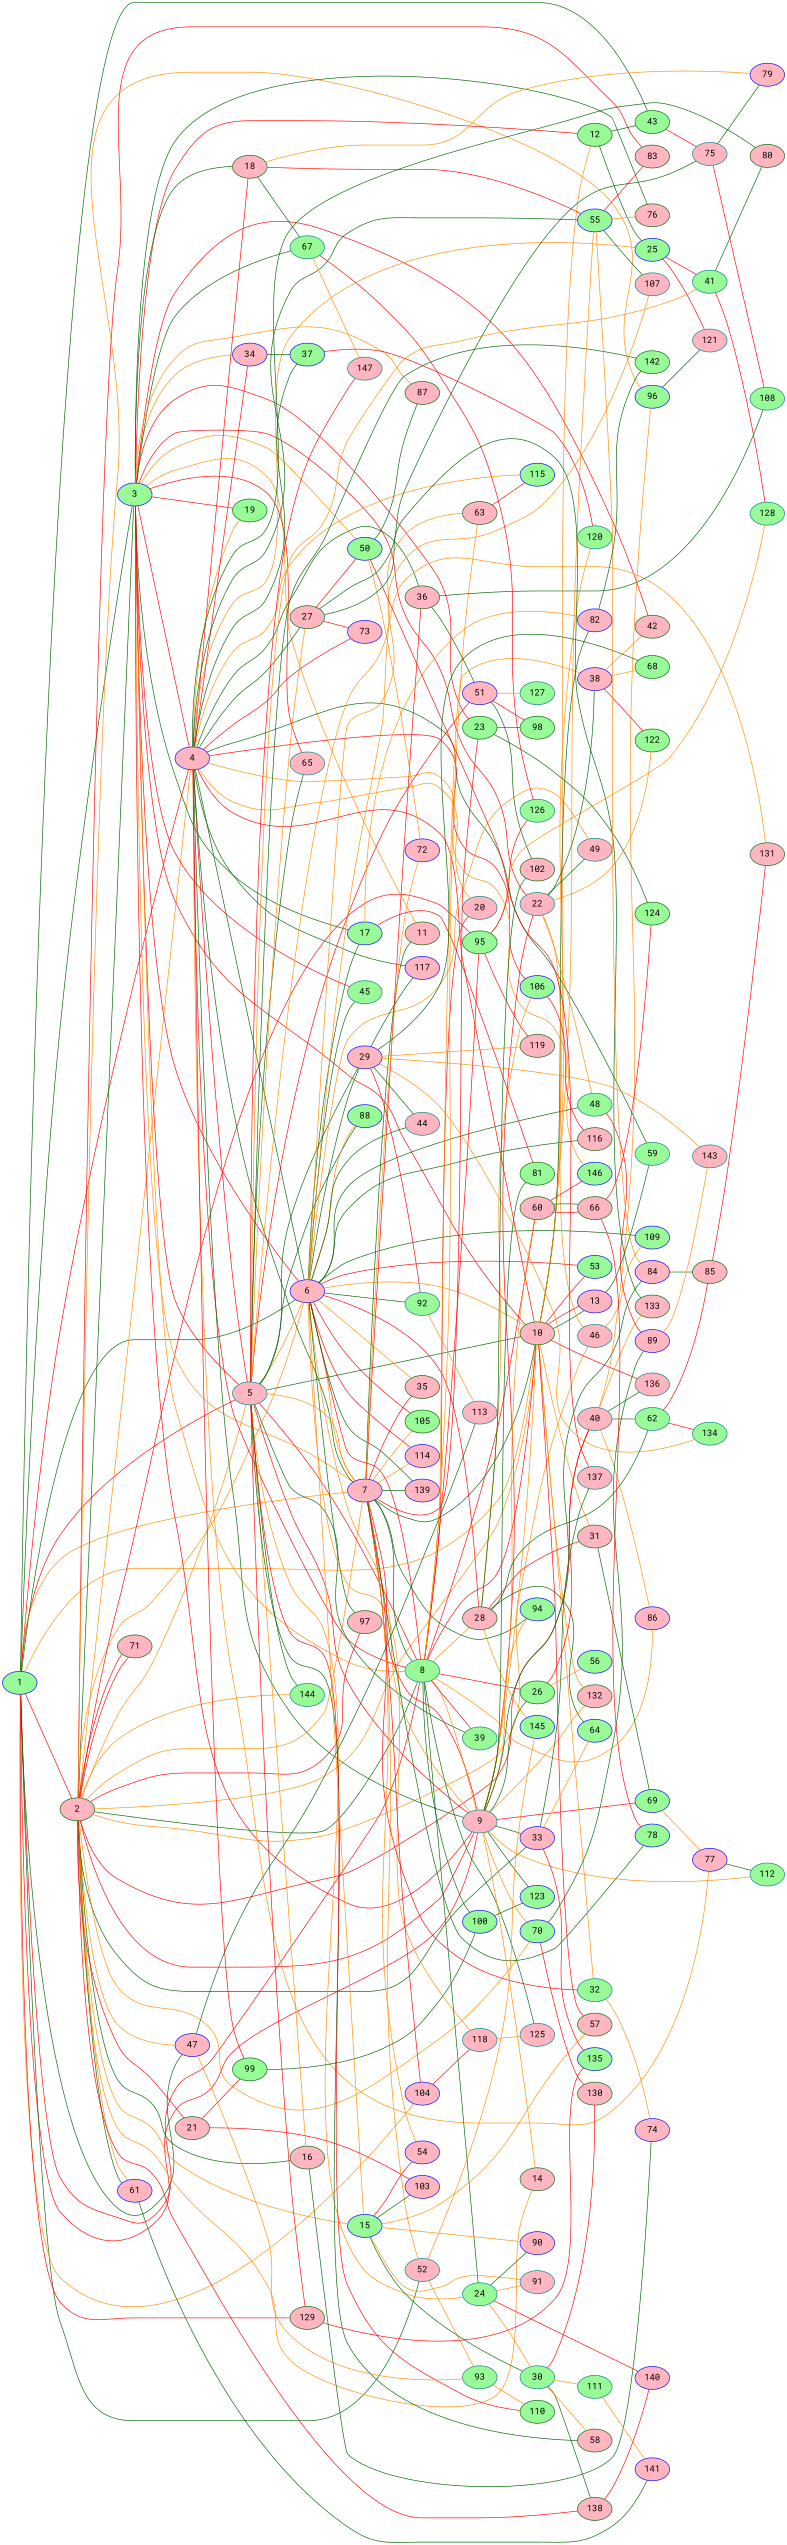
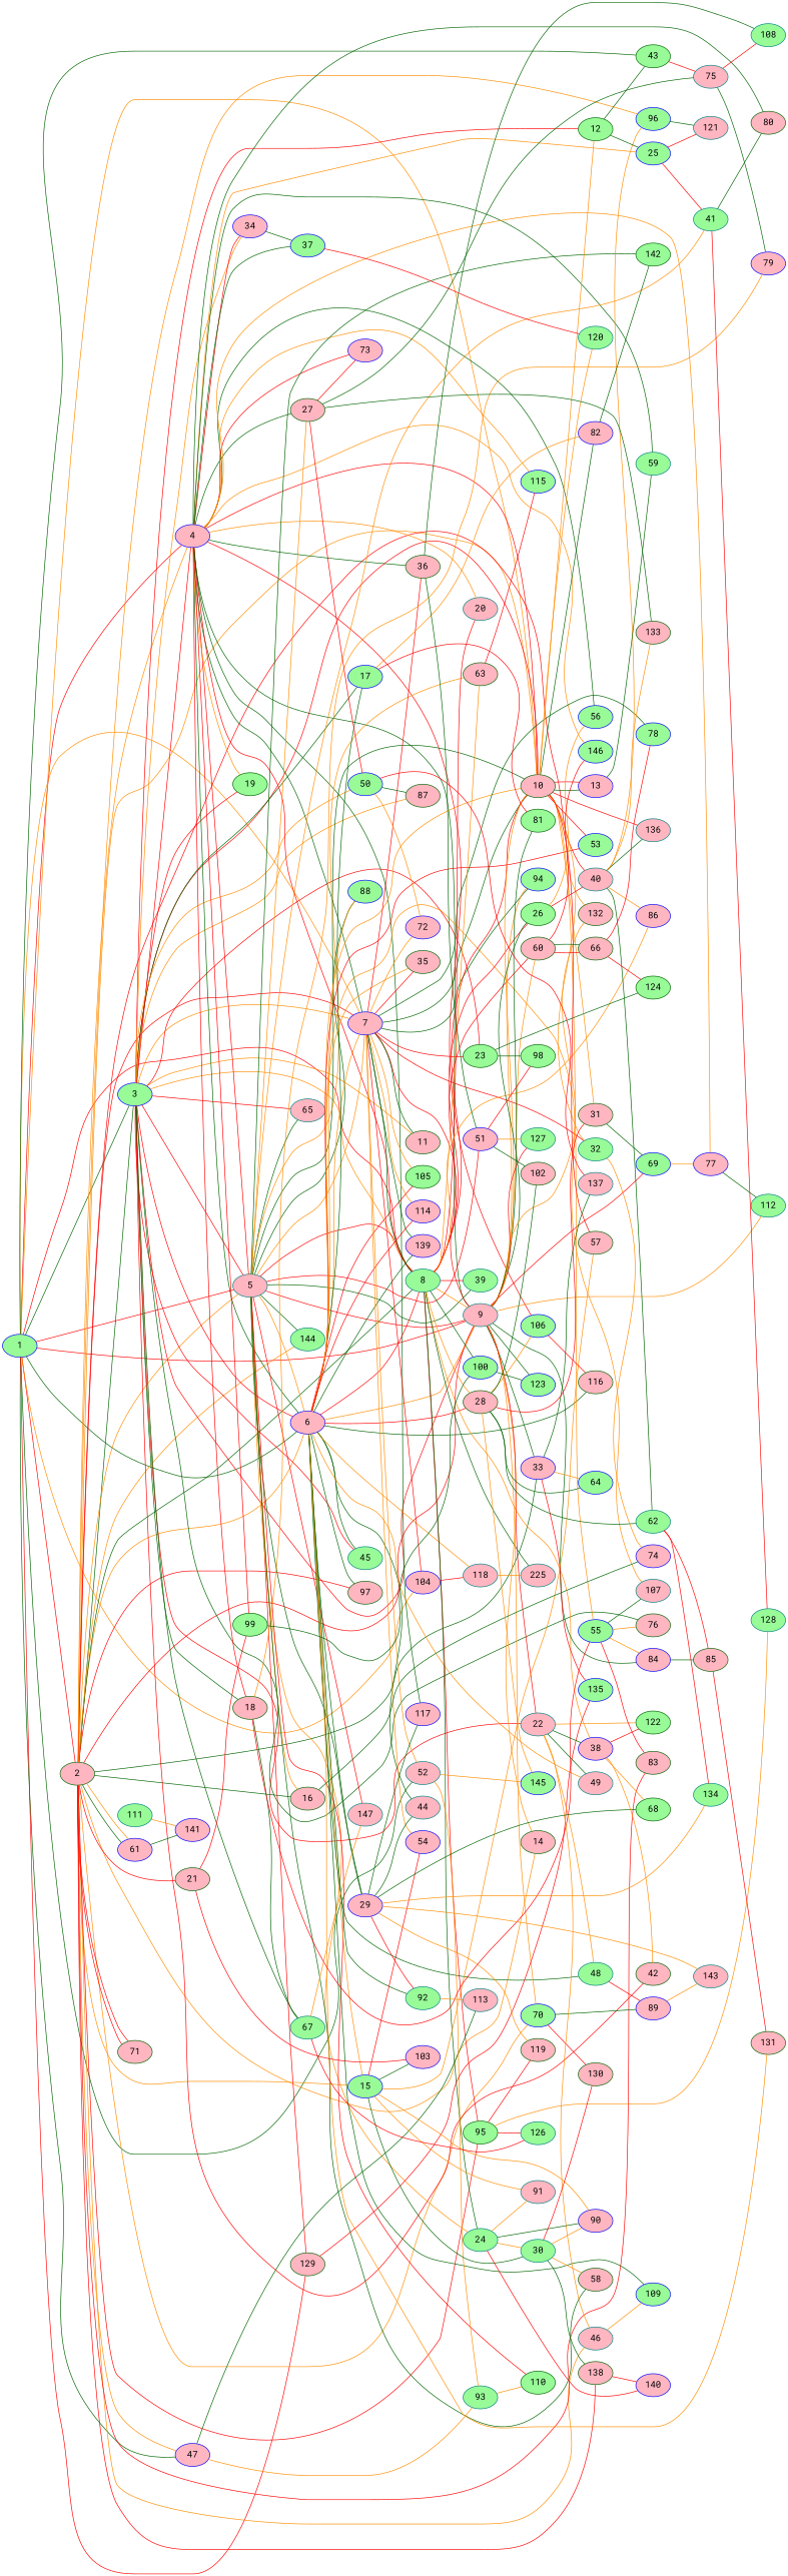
  graph {
    fontname="Roboto Mono"
    rankdir=LR
    node [color=blue fillcolor=lightpink fontname="Roboto Mono" style=filled]
    edge [color=darkorange fontname="Roboto Mono"]
    1 [fillcolor=palegreen]
    2 [color=darkgreen]
    3 [fillcolor=palegreen]
    4
    5 [color=teal]
    6
    7
    8 [color=teal fillcolor=palegreen]
    9 [color=teal]
    10 [color=darkgreen]
    43 [color=darkgreen fillcolor=palegreen]
    47
    52 [color=teal]
    104
    129 [color=darkgreen]
    14 [color=darkgreen]
    15 [fillcolor=palegreen]
    16 [color=darkgreen]
    21 [color=darkgreen]
    33
    40 [color=teal]
    46 [color=teal]
    61
    70 [fillcolor=palegreen]
    71 [color=darkgreen]
    83 [color=darkgreen]
    95 [color=darkgreen fillcolor=palegreen]
    96 [fillcolor=palegreen]
    97 [color=darkgreen]
    138 [color=darkgreen]
    144 [color=teal fillcolor=palegreen]
    11 [color=darkgreen]
    12 [color=darkgreen fillcolor=palegreen]
    17 [fillcolor=palegreen]
    18 [color=darkgreen]
    19 [color=darkgreen fillcolor=palegreen]
    22 [color=teal]
    23 [color=darkgreen fillcolor=palegreen]
    34
    42 [color=darkgreen]
    45 [color=teal fillcolor=palegreen]
    50 [fillcolor=palegreen]
    65 [color=teal]
    67 [color=teal fillcolor=palegreen]
    76 [color=darkgreen]
    87 [color=darkgreen]
    20 [color=teal]
    25 [fillcolor=palegreen]
    27 [color=darkgreen]
    36 [color=darkgreen]
    37 [fillcolor=palegreen]
    56 [fillcolor=palegreen]
    59 [color=teal fillcolor=palegreen]
    73
    77
    80 [color=darkgreen]
    99 [color=darkgreen fillcolor=palegreen]
    106 [fillcolor=palegreen]
    115 [fillcolor=palegreen]
    117
    146 [fillcolor=palegreen]
    24 [color=teal fillcolor=palegreen]
    29
    39 [color=teal fillcolor=palegreen]
    41 [color=teal fillcolor=palegreen]
    51
    58 [color=darkgreen]
    63 [color=darkgreen]
    88 [fillcolor=palegreen]
    110 [color=darkgreen fillcolor=palegreen]
    142 [color=darkgreen fillcolor=palegreen]
    147 [color=teal]
    28 [color=darkgreen]
    35 [color=darkgreen]
    44 [color=teal]
    48 [color=teal fillcolor=palegreen]
    49 [color=teal]
    53 [fillcolor=palegreen]
    92 [color=teal fillcolor=palegreen]
    105 [color=darkgreen fillcolor=palegreen]
    107 [color=teal]
    109 [fillcolor=palegreen]
    114
    116 [color=darkgreen]
    118 [color=teal]
    131 [color=darkgreen]
    139
    32 [color=teal fillcolor=palegreen]
    54
    72
    78 [fillcolor=palegreen]
    94 [fillcolor=palegreen]
    26 [color=darkgreen fillcolor=palegreen]
    38
    60 [color=darkgreen]
    86
    100 [fillcolor=palegreen]
-   125 [color=teal]
+   125 [color=teal label=225]
    69 [fillcolor=palegreen]
    81 [color=darkgreen fillcolor=palegreen]
    84
    112 [color=teal fillcolor=palegreen]
    123 [fillcolor=palegreen]
    127 [color=teal fillcolor=palegreen]
    132 [color=darkgreen]
    13
    31 [color=darkgreen]
    55 [fillcolor=palegreen]
    57 [color=darkgreen]
    82
    120 [color=teal fillcolor=palegreen]
    136 [color=teal]
    75 [color=teal]
    93 [color=teal fillcolor=palegreen]
    113 [color=teal]
    145 [fillcolor=palegreen]
    135 [fillcolor=palegreen]
    30 [color=teal fillcolor=palegreen]
    90
    91 [color=teal]
    103
    74
    64 [fillcolor=palegreen]
    137 [color=teal]
    133 [color=darkgreen]
    62 [color=teal fillcolor=palegreen]
    141
    130 [color=darkgreen]
    89
    119 [color=darkgreen]
    128 [color=teal fillcolor=palegreen]
    126 [color=teal fillcolor=palegreen]
    121 [color=teal]
    140
    79
    122 [color=darkgreen fillcolor=palegreen]
    98 [color=darkgreen fillcolor=palegreen]
    124 [color=darkgreen fillcolor=palegreen]
    108 [color=teal fillcolor=palegreen]
    68 [color=darkgreen fillcolor=palegreen]
    134 [color=teal fillcolor=palegreen]
    143 [color=teal]
    102 [color=darkgreen]
    66 [color=darkgreen]
    85 [color=darkgreen]
    111 [color=teal fillcolor=palegreen]
    1 -- 2 [color=red]
    1 -- 3 [color=darkgreen]
    1 -- 4 [color=red]
    1 -- 5 [color=red]
    1 -- 6 [color=darkgreen]
    1 -- 7
    1 -- 8 [color=red]
    1 -- 9 [color=red]
    1 -- 10
    1 -- 43 [color=darkgreen]
    1 -- 47 [color=darkgreen]
    1 -- 52 [color=darkgreen]
    1 -- 104
    1 -- 129 [color=red]
    2 -- 3 [color=darkgreen]
    2 -- 4
    2 -- 5
    2 -- 6
-   2 -- 7
+   2 -- 7 [color=red]
    2 -- 8 [color=darkgreen]
    2 -- 9 [color=red]
    2 -- 10
    2 -- 47
    2 -- 14
    2 -- 15
    2 -- 16 [color=darkgreen]
    2 -- 21 [color=red]
    2 -- 33 [color=darkgreen]
    2 -- 40 [color=red]
    2 -- 46
    2 -- 61 [color=darkgreen]
    2 -- 61
    2 -- 70
    2 -- 71 [color=red]
    2 -- 71 [color=red]
    2 -- 83 [color=red]
    2 -- 95 [color=red]
    2 -- 96
    2 -- 97 [color=red]
    2 -- 138 [color=red]
    2 -- 144
    3 -- 4 [color=red]
    3 -- 5 [color=red]
    3 -- 6 [color=red]
    3 -- 7
    3 -- 8
    3 -- 9 [color=red]
    3 -- 10 [color=red]
    3 -- 11
    3 -- 12 [color=red]
    3 -- 17 [color=darkgreen]
    3 -- 18 [color=darkgreen]
    3 -- 19 [color=red]
    3 -- 22 [color=red]
    3 -- 23 [color=red]
    3 -- 34
    3 -- 42 [color=red]
    3 -- 45 [color=red]
    3 -- 50
    3 -- 65 [color=red]
    3 -- 67 [color=darkgreen]
    3 -- 76 [color=darkgreen]
    3 -- 87
    4 -- 5 [color=red]
    4 -- 6 [color=darkgreen]
    4 -- 7 [color=darkgreen]
    4 -- 8 [color=red]
    4 -- 9 [color=darkgreen]
    4 -- 10 [color=red]
    4 -- 18 [color=red]
    4 -- 19
    4 -- 34 [color=red]
    4 -- 20
    4 -- 25
    4 -- 27 [color=darkgreen]
    4 -- 36 [color=darkgreen]
    4 -- 37 [color=darkgreen]
-   4 -- 55 [color=darkgreen]
+   4 -- 56 [color=darkgreen]
    4 -- 59 [color=darkgreen]
    4 -- 73 [color=red]
    4 -- 77
    4 -- 80 [color=darkgreen]
    4 -- 99 [color=red]
    4 -- 106 [color=red]
    4 -- 115
    4 -- 117 [color=darkgreen]
    4 -- 146
    5 -- 6
    5 -- 7
    5 -- 8 [color=red]
    5 -- 9 [color=red]
    5 -- 10 [color=darkgreen]
    5 -- 129 [color=red]
    5 -- 16
    5 -- 144 [color=darkgreen]
    5 -- 65 [color=darkgreen]
    5 -- 27
    5 -- 24
    5 -- 29 [color=darkgreen]
    5 -- 39 [color=darkgreen]
    5 -- 41
    5 -- 51 [color=red]
    5 -- 58 [color=darkgreen]
    5 -- 63
    5 -- 88 [color=darkgreen]
    5 -- 110 [color=red]
    5 -- 142 [color=darkgreen]
    5 -- 147 [color=red]
    6 -- 7
    6 -- 8 [color=red]
    6 -- 9
    6 -- 10
    6 -- 15
    6 -- 97 [color=darkgreen]
    6 -- 17 [color=darkgreen]
    6 -- 45 [color=darkgreen]
    6 -- 29 [color=darkgreen]
    6 -- 88
    6 -- 28 [color=red]
    6 -- 35
    6 -- 44 [color=darkgreen]
    6 -- 48 [color=darkgreen]
    6 -- 49
    6 -- 53 [color=red]
    6 -- 92 [color=darkgreen]
    6 -- 105 [color=red]
    6 -- 107
    6 -- 109 [color=darkgreen]
    6 -- 114 [color=red]
    6 -- 116 [color=darkgreen]
    6 -- 118
    6 -- 131
    6 -- 139 [color=darkgreen]
    7 -- 8 [color=darkgreen]
    7 -- 9 [color=red]
    7 -- 10 [color=darkgreen]
    7 -- 52
    7 -- 104 [color=red]
    7 -- 11 [color=darkgreen]
    7 -- 23 [color=red]
    7 -- 36 [color=red]
    7 -- 35 [color=red]
    7 -- 105
    7 -- 114
    7 -- 139 [color=darkgreen]
    7 -- 32 [color=red]
    7 -- 54
    7 -- 72
    7 -- 78 [color=darkgreen]
    7 -- 94 [color=darkgreen]
    8 -- 9
    8 -- 10 [color=red]
    8 -- 95 [color=red]
    8 -- 20 [color=red]
    8 -- 24 [color=darkgreen]
    8 -- 39 [color=red]
    8 -- 63
    8 -- 28
    8 -- 26 [color=red]
    8 -- 38
    8 -- 60 [color=red]
    8 -- 86
    8 -- 100 [color=darkgreen]
    8 -- 125 [color=darkgreen]
    9 -- 10
    9 -- 14
    9 -- 33 [color=darkgreen]
    9 -- 70
    9 -- 22 [color=red]
    9 -- 94
    9 -- 26 [color=darkgreen]
    9 -- 60
    9 -- 69 [color=red]
    9 -- 81 [color=darkgreen]
    9 -- 84 [color=darkgreen]
    9 -- 112
    9 -- 123 [color=darkgreen]
+   9 -- 127 [color=red]
    9 -- 132
    10 -- 12
    10 -- 53 [color=red]
    10 -- 32
    10 -- 132
    10 -- 13 [color=darkgreen]
    10 -- 13 [color=red]
    10 -- 31
    10 -- 55
    10 -- 57 [color=red]
    10 -- 82 [color=darkgreen]
    10 -- 120
    10 -- 136 [color=red]
    43 -- 75 [color=red]
    47 -- 93
    47 -- 113 [color=darkgreen]
    52 -- 93
    52 -- 145
    104 -- 118 [color=red]
    129 -- 135 [color=red]
    15 -- 54 [color=red]
    15 -- 57
    15 -- 30 [color=darkgreen]
    15 -- 90
    15 -- 91
    15 -- 103 [color=darkgreen]
    16 -- 74 [color=darkgreen]
    21 -- 99 [color=red]
    21 -- 103 [color=red]
    33 -- 135 [color=red]
    33 -- 64
    33 -- 137 [color=darkgreen]
    40 -- 96
    40 -- 86
    40 -- 136 [color=darkgreen]
    40 -- 133
    40 -- 62 [color=darkgreen]
    46 -- 109
    61 -- 141 [color=darkgreen]
    70 -- 130 [color=red]
    70 -- 89 [color=darkgreen]
    95 -- 119 [color=red]
    95 -- 128
    95 -- 126 [color=red]
    96 -- 121 [color=darkgreen]
    138 -- 140 [color=red]
    12 -- 43 [color=darkgreen]
    12 -- 25 [color=darkgreen]
    17 -- 81 [color=red]
    17 -- 82
    18 -- 67 [color=darkgreen]
    18 -- 55 [color=red]
    18 -- 79
    22 -- 46
    22 -- 48
    22 -- 49 [color=darkgreen]
    22 -- 38 [color=darkgreen]
    22 -- 122
    23 -- 98 [color=darkgreen]
    23 -- 124 [color=darkgreen]
    34 -- 37 [color=darkgreen]
    50 -- 87 [color=darkgreen]
    50 -- 72
    50 -- 137 [color=red]
    67 -- 147
    67 -- 126 [color=red]
    25 -- 41 [color=red]
    25 -- 121 [color=red]
    27 -- 50 [color=red]
    27 -- 73 [color=red]
    27 -- 75 [color=darkgreen]
    27 -- 133 [color=darkgreen]
    36 -- 51 [color=darkgreen]
    36 -- 108 [color=darkgreen]
    37 -- 120 [color=red]
    77 -- 112 [color=darkgreen]
    99 -- 100 [color=darkgreen]
    106 -- 116 [color=red]
    24 -- 30
    24 -- 90 [color=darkgreen]
    24 -- 91
    24 -- 140 [color=red]
    29 -- 117 [color=darkgreen]
    29 -- 44 [color=darkgreen]
    29 -- 92 [color=red]
    29 -- 119
    29 -- 68 [color=darkgreen]
    29 -- 134
    29 -- 143
    41 -- 80 [color=darkgreen]
    41 -- 128 [color=red]
    51 -- 127
    51 -- 98 [color=red]
    51 -- 102 [color=darkgreen]
    63 -- 115 [color=red]
    28 -- 106
    28 -- 31 [color=red]
    28 -- 145
    28 -- 64 [color=darkgreen]
    28 -- 62 [color=darkgreen]
    28 -- 102 [color=darkgreen]
    48 -- 89 [color=red]
    92 -- 113
    118 -- 125
    32 -- 74
    26 -- 40 [color=red]
    26 -- 56
    38 -- 42
    38 -- 122 [color=red]
    38 -- 68
    60 -- 146 [color=red]
    60 -- 66 [color=red]
    60 -- 66 [color=darkgreen]
    100 -- 123 [color=darkgreen]
    69 -- 77
    84 -- 85 [color=darkgreen]
    13 -- 59 [color=darkgreen]
    31 -- 69 [color=darkgreen]
    55 -- 83 [color=red]
    55 -- 76
    55 -- 107 [color=darkgreen]
    55 -- 84
    82 -- 142 [color=darkgreen]
    75 -- 79 [color=darkgreen]
    75 -- 108 [color=red]
    93 -- 110
    30 -- 138 [color=darkgreen]
    30 -- 58
    30 -- 130 [color=red]
-   30 -- 111
+   30 -- 90
    62 -- 134 [color=red]
    62 -- 85 [color=red]
    89 -- 143
    66 -- 78 [color=red]
    66 -- 124 [color=red]
    85 -- 131 [color=red]
    111 -- 141
  }
